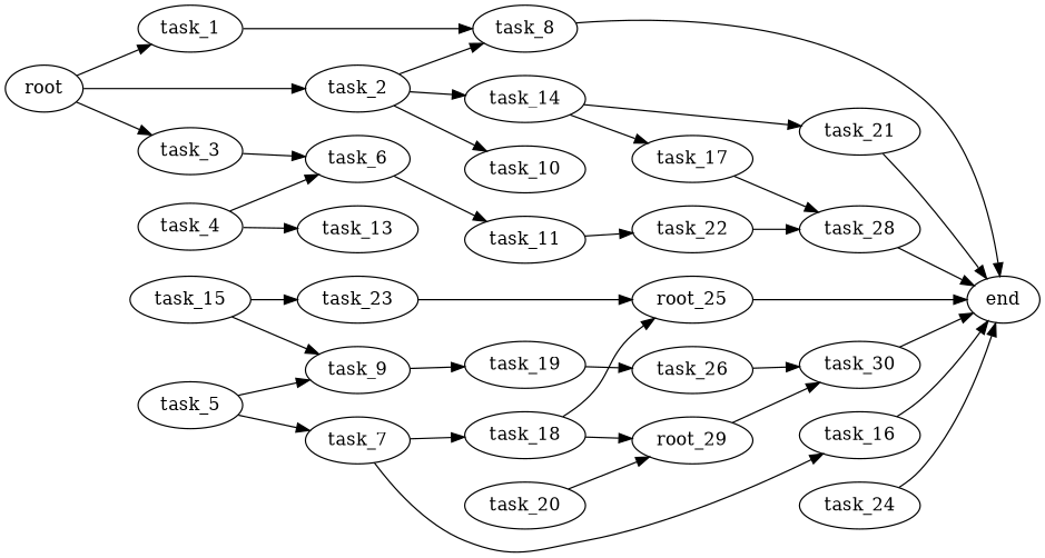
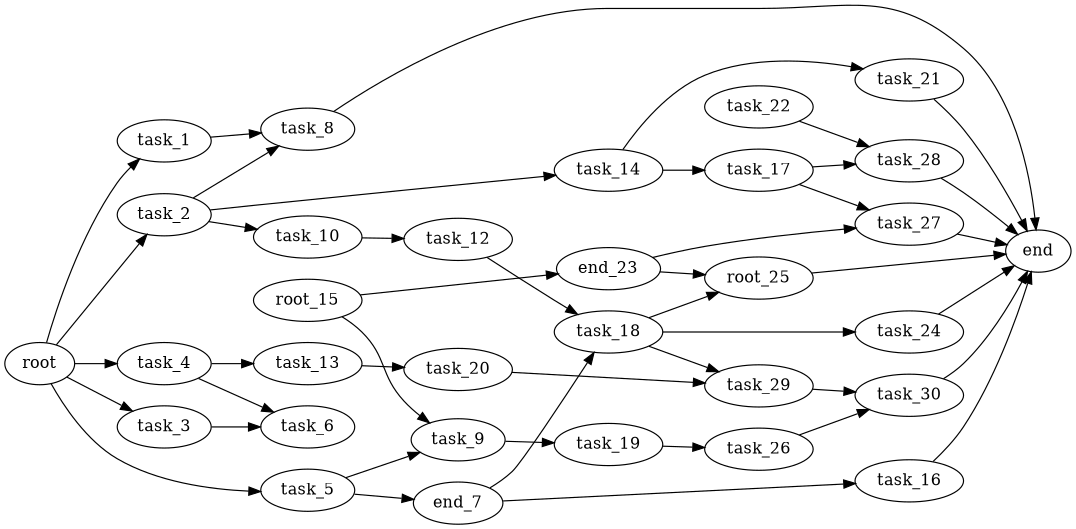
  digraph {
    rankdir=LR
    root
    task_1
    task_2
    task_3
    task_4
    task_5
    task_8
    task_10
    task_14
    task_6
    task_13
-   task_7
+   task_7 [label=end_7]
    task_9
    end
+   task_12
    task_17
    task_21
-   task_11
    task_20
    task_16
    task_18
    task_19
    task_22
    task_24
    n25 [label=root_25]
-   task_29 [label=root_29]
-   task_15
-   task_23
+   task_29
+   task_15 [label=root_15]
+   task_23 [label=end_23]
    task_26
    task_28
+   task_27
    task_30
    root -> task_1
    root -> task_2
    root -> task_3
+   root -> task_4
+   root -> task_5
    task_1 -> task_8
    task_2 -> task_8
    task_2 -> task_10
    task_2 -> task_14
    task_3 -> task_6
    task_4 -> task_6
    task_4 -> task_13
    task_5 -> task_7
    task_5 -> task_9
    task_8 -> end
+   task_10 -> task_12
    task_14 -> task_17
    task_14 -> task_21
-   task_6 -> task_11
+   task_13 -> task_20
    task_7 -> task_16
    task_7 -> task_18
    task_9 -> task_19
+   task_12 -> task_18
    task_17 -> task_28
+   task_17 -> task_27
    task_21 -> end
-   task_11 -> task_22
    task_20 -> task_29
    task_16 -> end
+   task_18 -> task_24
    task_18 -> n25
    task_18 -> task_29
    task_19 -> task_26
    task_22 -> task_28
    task_24 -> end
    n25 -> end
    task_29 -> task_30
    task_15 -> task_9
    task_15 -> task_23
    task_23 -> n25
+   task_23 -> task_27
    task_26 -> task_30
    task_28 -> end
+   task_27 -> end
    task_30 -> end
  }
